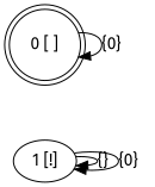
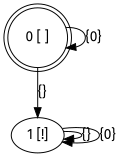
  digraph {
    fontname="Fira Sans"
    node [fontname="Fira Sans"]
    edge [fontname="Fira Sans"]
    n1 [label="0 [ ]" shape=doublecircle]
    n2 [label="1 [!]" shape=ellipse]
    n1 -> n1 [label="{0}"]
+   n1 -> n2 [label="{}"]
    n2 -> n2 [label="{}"]
    n2 -> n2 [label="{0}"]
  }
